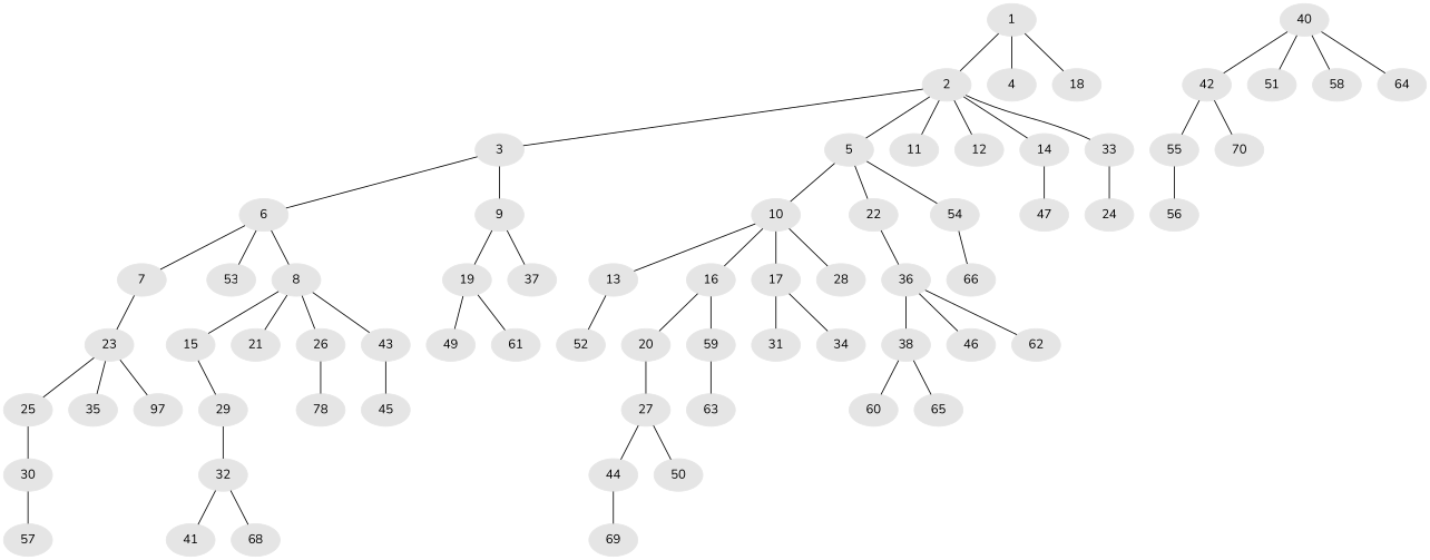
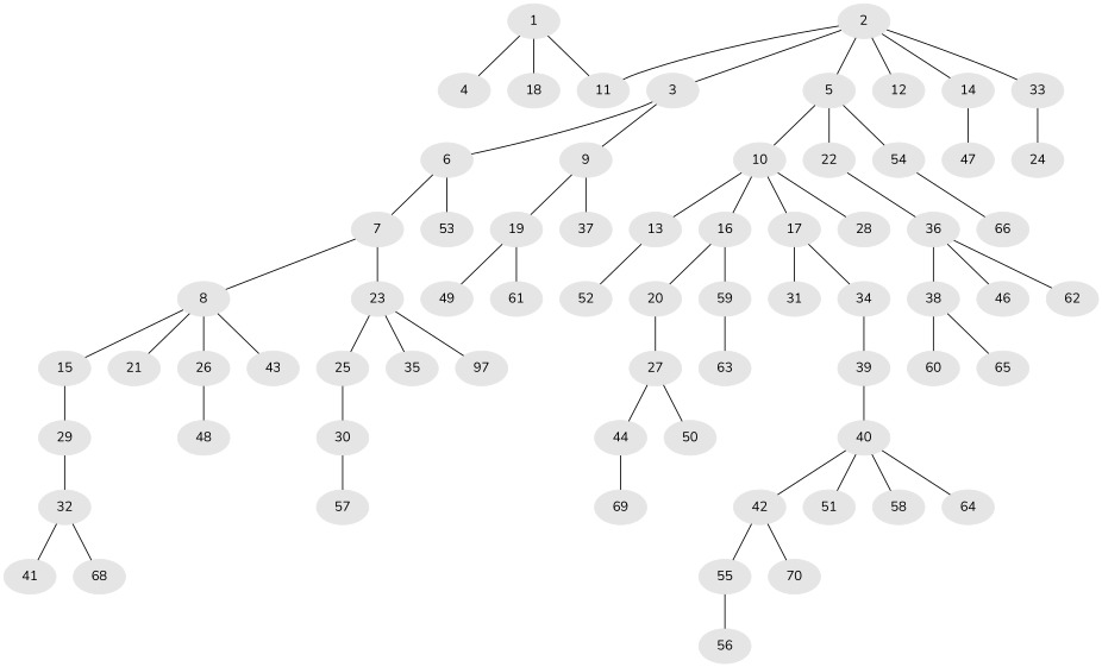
  graph {
    fontname=Nunito
    node [color=gray90 fontname=Nunito style=filled]
    edge [fontname=Nunito]
    1
    2
    4
    18
    3
    5
    11
    12
    14
    33
    6
    9
    10
    22
    54
    47
    24
    7
    53
    19
    37
    13
    16
    17
    28
    36
    66
    8
    23
    15
    21
    26
    43
    25
    35
    n36 [label=97]
    29
-   48 [label=78]
-   45
+   48
    49
    61
    52
    20
    59
    31
    34
    32
    27
    63
+   39
    44
    50
    38
    46
    62
    30
    57
    69
    41
    68
    40
    60
    65
    42
    51
    58
    64
    55
    70
    56
-   1 -- 2
+   1 -- 11
    1 -- 4
    1 -- 18
    2 -- 3
    2 -- 5
    2 -- 11
    2 -- 12
    2 -- 14
    2 -- 33
    3 -- 6
    3 -- 9
    5 -- 10
    5 -- 22
    5 -- 54
    14 -- 47
    33 -- 24
    6 -- 7
    6 -- 53
    9 -- 19
    9 -- 37
    10 -- 13
    10 -- 16
    10 -- 17
    10 -- 28
    22 -- 36
    54 -- 66
-   6 -- 8
+   7 -- 8
    7 -- 23
    19 -- 49
    19 -- 61
    13 -- 52
    16 -- 20
    16 -- 59
    17 -- 31
    17 -- 34
    36 -- 38
    36 -- 46
    36 -- 62
    8 -- 15
    8 -- 21
    8 -- 26
    8 -- 43
    23 -- 25
    23 -- 35
    23 -- n36
    15 -- 29
    26 -- 48
-   43 -- 45
    25 -- 30
    29 -- 32
    20 -- 27
    59 -- 63
+   34 -- 39
    32 -- 41
    32 -- 68
    27 -- 44
    27 -- 50
+   39 -- 40
    44 -- 69
    38 -- 60
    38 -- 65
    30 -- 57
    40 -- 42
    40 -- 51
    40 -- 58
    40 -- 64
    42 -- 55
    42 -- 70
    55 -- 56
  }
